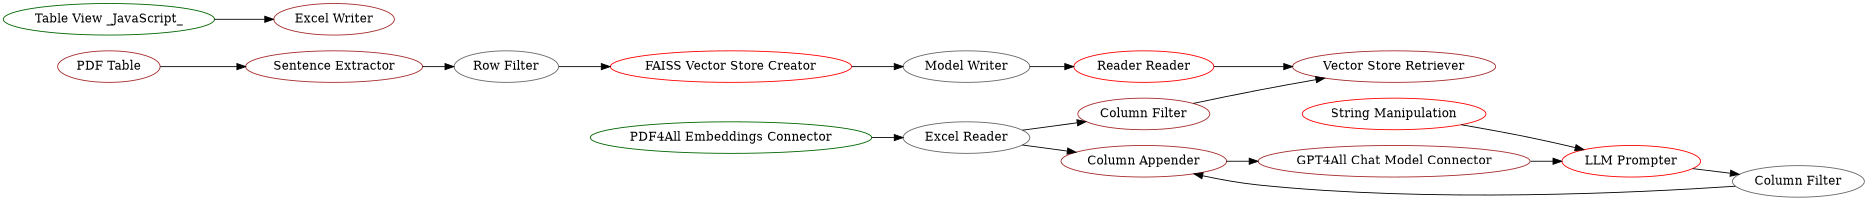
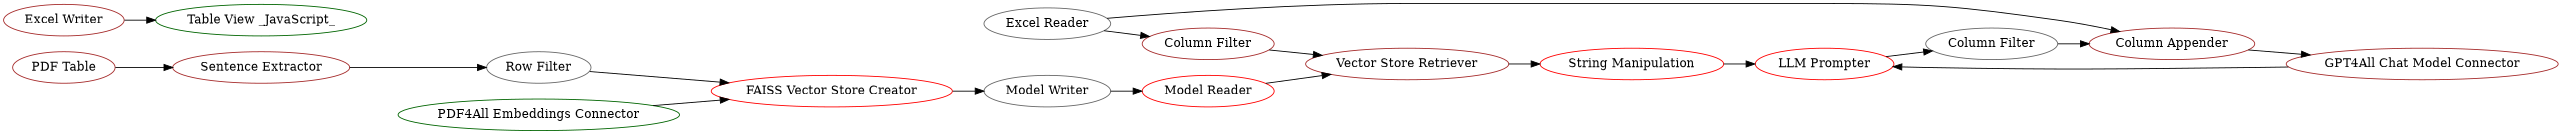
  digraph {
    rankdir=LR
    node [color=brown]
    n1 [label="Column Filter"]
    n2 [label="Vector Store Retriever"]
    n3 [color=red label="String Manipulation"]
    n4 [color=red label="LLM Prompter"]
    n5 [color=gray40 label="Row Filter"]
    n6 [color=red label="FAISS Vector Store Creator"]
    n7 [color=gray40 label="Model Writer"]
-   n8 [color=red label="Reader Reader"]
+   n8 [color=red label="Model Reader"]
    n9 [label="Column Appender"]
    n10 [label="GPT4All Chat Model Connector"]
    n11 [color=darkgreen label="Table View _JavaScript_"]
    n12 [label="Excel Writer"]
    n13 [color=gray40 label="Excel Reader"]
    n14 [label="Sentence Extractor"]
    n15 [color=darkgreen label="PDF4All Embeddings Connector"]
    n16 [color=gray40 label="Column Filter"]
    n17 [label="PDF Table"]
    n1 -> n2
+   n2 -> n3
    n3 -> n4
    n4 -> n16
    n5 -> n6
    n6 -> n7
    n7 -> n8
    n8 -> n2
    n9 -> n10
    n10 -> n4
-   n11 -> n12
+   n12 -> n11
    n13 -> n1
    n13 -> n9
    n14 -> n5
-   n15 -> n13
+   n15 -> n6
    n16 -> n9
    n17 -> n14
  }
